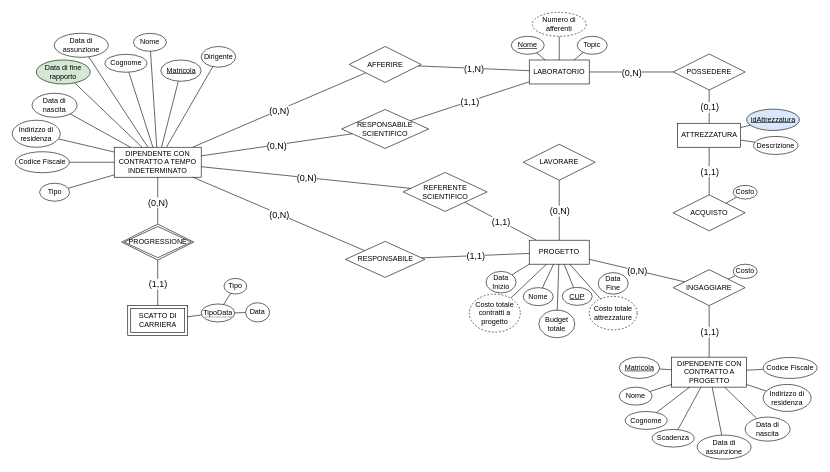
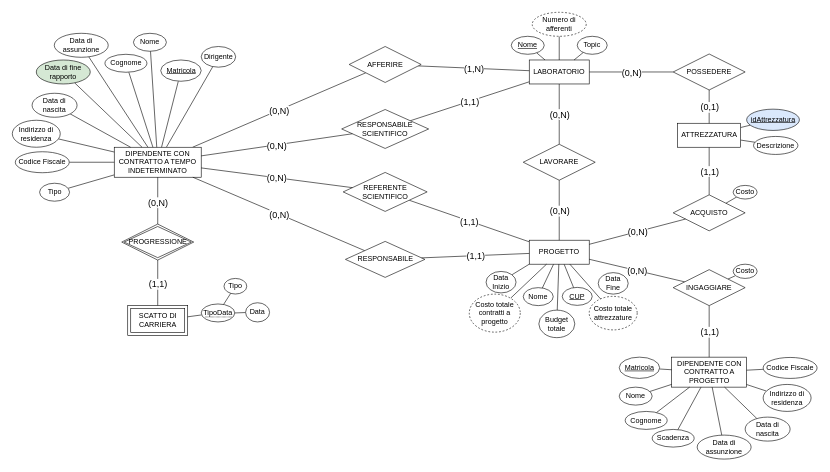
  <mxCell id="0" />
  <mxCell id="1" parent="0" />
  <mxCell id="2" style="rounded=0;orthogonalLoop=1;jettySize=auto;html=1;endArrow=none;endFill=0;" parent="1" source="6" target="27" edge="1"><mxGeometry relative="1" as="geometry"><mxPoint x="522.941" y="393.971" as="targetPoint" /></mxGeometry></mxCell>
  <mxCell id="3" value="(0,N)" style="edgeLabel;html=1;align=center;verticalAlign=middle;resizable=0;points=[];fontSize=15;" parent="2" vertex="1" connectable="0"><mxGeometry relative="1" as="geometry"><mxPoint as="offset" /></mxGeometry></mxCell>
  <mxCell id="4" style="rounded=0;orthogonalLoop=1;jettySize=auto;html=1;endArrow=none;endFill=0;" parent="1" source="6" target="106" edge="1"><mxGeometry relative="1" as="geometry" /></mxCell>
  <mxCell id="5" style="edgeStyle=none;rounded=0;orthogonalLoop=1;jettySize=auto;html=1;endArrow=none;endFill=0;" parent="1" source="6" target="107" edge="1"><mxGeometry relative="1" as="geometry" /></mxCell>
  <mxCell id="6" value="DIPENDENTE CON CONTRATTO A TEMPO INDETERMINATO" style="whiteSpace=wrap;html=1;align=center;" parent="1" vertex="1"><mxGeometry x="190" y="245" width="145" height="50" as="geometry" /></mxCell>
  <mxCell id="7" style="rounded=0;orthogonalLoop=1;jettySize=auto;html=1;endArrow=none;endFill=0;" parent="1" source="12" target="57" edge="1"><mxGeometry relative="1" as="geometry" /></mxCell>
  <mxCell id="8" value="(0,N)" style="edgeLabel;html=1;align=center;verticalAlign=middle;resizable=0;points=[];fontSize=15;" parent="7" vertex="1" connectable="0"><mxGeometry relative="1" as="geometry"><mxPoint as="offset" /></mxGeometry></mxCell>
  <mxCell id="9" style="edgeStyle=none;rounded=0;orthogonalLoop=1;jettySize=auto;html=1;endArrow=none;endFill=0;" parent="1" source="12" target="108" edge="1"><mxGeometry relative="1" as="geometry" /></mxCell>
+ <mxCell id="10" style="edgeStyle=none;rounded=0;orthogonalLoop=1;jettySize=auto;html=1;endArrow=none;endFill=0;" parent="1" source="12" target="42" edge="1"><mxGeometry relative="1" as="geometry" /></mxCell>
+ <mxCell id="11" value="(0,N)" style="edgeLabel;html=1;align=center;verticalAlign=middle;resizable=0;points=[];fontSize=15;" parent="10" vertex="1" connectable="0"><mxGeometry relative="1" as="geometry"><mxPoint as="offset" /></mxGeometry></mxCell>
  <mxCell id="12" value="LABORATORIO" style="whiteSpace=wrap;html=1;align=center;" parent="1" vertex="1"><mxGeometry x="882" y="99.5" width="100" height="40" as="geometry" /></mxCell>
  <mxCell id="13" style="rounded=0;orthogonalLoop=1;jettySize=auto;html=1;endArrow=none;endFill=0;" parent="1" source="17" target="32" edge="1"><mxGeometry relative="1" as="geometry" /></mxCell>
  <mxCell id="14" value="(1,1)" style="edgeLabel;html=1;align=center;verticalAlign=middle;resizable=0;points=[];fontSize=15;" parent="13" vertex="1" connectable="0"><mxGeometry relative="1" as="geometry"><mxPoint as="offset" /></mxGeometry></mxCell>
  <mxCell id="15" style="edgeStyle=none;rounded=0;orthogonalLoop=1;jettySize=auto;html=1;endArrow=none;endFill=0;" parent="1" source="17" target="66" edge="1"><mxGeometry relative="1" as="geometry"><mxPoint x="969.387" y="420.312" as="targetPoint" /></mxGeometry></mxCell>
  <mxCell id="16" style="edgeStyle=none;rounded=0;orthogonalLoop=1;jettySize=auto;html=1;endArrow=none;endFill=0;" parent="1" source="17" target="28" edge="1"><mxGeometry relative="1" as="geometry" /></mxCell>
  <mxCell id="17" value="PROGETTO" style="whiteSpace=wrap;html=1;align=center;" parent="1" vertex="1"><mxGeometry x="882" y="400" width="100" height="40" as="geometry" /></mxCell>
  <mxCell id="18" style="edgeStyle=none;rounded=0;orthogonalLoop=1;jettySize=auto;html=1;endArrow=none;endFill=0;" parent="1" source="19" target="12" edge="1"><mxGeometry relative="1" as="geometry" /></mxCell>
  <mxCell id="19" value="Topic" style="ellipse;whiteSpace=wrap;html=1;align=center;" parent="1" vertex="1"><mxGeometry x="962" y="60" width="50" height="30" as="geometry" /></mxCell>
  <mxCell id="20" style="rounded=0;orthogonalLoop=1;jettySize=auto;html=1;endArrow=none;endFill=0;" parent="1" source="22" target="12" edge="1"><mxGeometry relative="1" as="geometry" /></mxCell>
  <mxCell id="21" value="(1,1)" style="edgeLabel;html=1;align=center;verticalAlign=middle;resizable=0;points=[];fontSize=15;" parent="20" vertex="1" connectable="0"><mxGeometry relative="1" as="geometry"><mxPoint as="offset" /></mxGeometry></mxCell>
  <mxCell id="22" value="RESPONSABILE&lt;br&gt;SCIENTIFICO" style="shape=rhombus;perimeter=rhombusPerimeter;whiteSpace=wrap;html=1;align=center;" parent="1" vertex="1"><mxGeometry x="569.25" y="182.05" width="145" height="64.95" as="geometry" /></mxCell>
  <mxCell id="23" style="edgeStyle=none;rounded=0;orthogonalLoop=1;jettySize=auto;html=1;endArrow=none;endFill=0;" parent="1" source="6" target="22" edge="1"><mxGeometry relative="1" as="geometry"><mxPoint x="1000" y="373" as="targetPoint" /><mxPoint x="550" y="267.197" as="sourcePoint" /></mxGeometry></mxCell>
  <mxCell id="24" value="&lt;font style=&quot;font-size: 15px;&quot;&gt;(0,N)&lt;/font&gt;" style="edgeLabel;html=1;align=center;verticalAlign=middle;resizable=0;points=[];fontSize=9;" parent="23" vertex="1" connectable="0"><mxGeometry relative="1" as="geometry"><mxPoint as="offset" /></mxGeometry></mxCell>
  <mxCell id="25" style="rounded=0;orthogonalLoop=1;jettySize=auto;html=1;endArrow=none;endFill=0;" parent="1" source="27" target="12" edge="1"><mxGeometry relative="1" as="geometry"><mxPoint x="1048" y="310" as="sourcePoint" /></mxGeometry></mxCell>
  <mxCell id="26" value="(1,N)" style="edgeLabel;html=1;align=center;verticalAlign=middle;resizable=0;points=[];fontSize=15;" parent="25" vertex="1" connectable="0"><mxGeometry relative="1" as="geometry"><mxPoint as="offset" /></mxGeometry></mxCell>
  <mxCell id="27" value="AFFERIRE" style="shape=rhombus;perimeter=rhombusPerimeter;whiteSpace=wrap;html=1;align=center;" parent="1" vertex="1"><mxGeometry x="581.75" y="77" width="120" height="60" as="geometry" /></mxCell>
  <mxCell id="28" value="Nome" style="ellipse;whiteSpace=wrap;html=1;align=center;" parent="1" vertex="1"><mxGeometry x="872" y="479.12" width="50" height="30" as="geometry" /></mxCell>
  <mxCell id="29" style="rounded=0;orthogonalLoop=1;jettySize=auto;html=1;endArrow=none;endFill=0;" parent="1" source="31" target="6" edge="1"><mxGeometry relative="1" as="geometry"><mxPoint x="25" y="608.25" as="targetPoint" /></mxGeometry></mxCell>
  <mxCell id="30" value="(0,N)" style="edgeLabel;html=1;align=center;verticalAlign=middle;resizable=0;points=[];fontSize=15;" parent="29" vertex="1" connectable="0"><mxGeometry relative="1" as="geometry"><mxPoint as="offset" /></mxGeometry></mxCell>
  <mxCell id="31" value="RESPONSABILE" style="shape=rhombus;perimeter=rhombusPerimeter;whiteSpace=wrap;html=1;align=center;" parent="1" vertex="1"><mxGeometry x="575.5" y="402" width="132.5" height="60" as="geometry" /></mxCell>
- <mxCell id="32" value="REFERENTE SCIENTIFICO" style="shape=rhombus;perimeter=rhombusPerimeter;whiteSpace=wrap;html=1;align=center;" parent="1" vertex="1"><mxGeometry x="671.75" y="287" width="140" height="65" as="geometry" /></mxCell>
+ <mxCell id="32" value="REFERENTE SCIENTIFICO" style="shape=rhombus;perimeter=rhombusPerimeter;whiteSpace=wrap;html=1;align=center;" parent="1" vertex="1"><mxGeometry x="571.75" y="287" width="140" height="65" as="geometry" /></mxCell>
  <mxCell id="33" style="rounded=0;orthogonalLoop=1;jettySize=auto;html=1;endArrow=none;endFill=0;" parent="1" source="6" target="32" edge="1"><mxGeometry relative="1" as="geometry"><mxPoint x="639.327" y="418.25" as="sourcePoint" /></mxGeometry></mxCell>
  <mxCell id="34" value="(0,N)" style="edgeLabel;html=1;align=center;verticalAlign=middle;resizable=0;points=[];fontSize=15;" parent="33" vertex="1" connectable="0"><mxGeometry relative="1" as="geometry"><mxPoint as="offset" /></mxGeometry></mxCell>
  <mxCell id="35" style="edgeStyle=none;rounded=0;orthogonalLoop=1;jettySize=auto;html=1;endArrow=none;endFill=0;" parent="1" edge="1"><mxGeometry relative="1" as="geometry"><mxPoint x="1182" y="245" as="targetPoint" /><mxPoint x="1182" y="324.38" as="sourcePoint" /></mxGeometry></mxCell>
  <mxCell id="36" value="(1,1)" style="edgeLabel;html=1;align=center;verticalAlign=middle;resizable=0;points=[];fontSize=15;" parent="35" vertex="1" connectable="0"><mxGeometry relative="1" as="geometry"><mxPoint as="offset" /></mxGeometry></mxCell>
  <mxCell id="37" value="ACQUISTO" style="shape=rhombus;perimeter=rhombusPerimeter;whiteSpace=wrap;html=1;align=center;" parent="1" vertex="1"><mxGeometry x="1122" y="324.38" width="120" height="60" as="geometry" /></mxCell>
  <mxCell id="38" style="rounded=0;orthogonalLoop=1;jettySize=auto;html=1;endArrow=none;endFill=0;" parent="1" source="39" target="12" edge="1"><mxGeometry relative="1" as="geometry" /></mxCell>
  <mxCell id="39" value="Numero di afferenti" style="ellipse;whiteSpace=wrap;html=1;align=center;dashed=1;" parent="1" vertex="1"><mxGeometry x="887" y="20" width="90" height="40" as="geometry" /></mxCell>
  <mxCell id="40" style="edgeStyle=none;rounded=0;orthogonalLoop=1;jettySize=auto;html=1;endArrow=none;endFill=0;" parent="1" source="42" target="17" edge="1"><mxGeometry relative="1" as="geometry" /></mxCell>
  <mxCell id="41" value="(0,N)" style="edgeLabel;html=1;align=center;verticalAlign=middle;resizable=0;points=[];fontSize=15;" parent="40" vertex="1" connectable="0"><mxGeometry relative="1" as="geometry"><mxPoint as="offset" /></mxGeometry></mxCell>
  <mxCell id="42" value="LAVORARE" style="shape=rhombus;perimeter=rhombusPerimeter;whiteSpace=wrap;html=1;align=center;" parent="1" vertex="1"><mxGeometry x="872" y="240" width="120" height="60" as="geometry" /></mxCell>
+ <mxCell id="43" style="edgeStyle=none;rounded=0;orthogonalLoop=1;jettySize=auto;html=1;endArrow=none;endFill=0;" parent="1" source="17" target="37" edge="1"><mxGeometry relative="1" as="geometry"><mxPoint x="1567.417" y="405" as="sourcePoint" /></mxGeometry></mxCell>
+ <mxCell id="44" value="(0,N)" style="edgeLabel;html=1;align=center;verticalAlign=middle;resizable=0;points=[];fontSize=15;" parent="43" vertex="1" connectable="0"><mxGeometry relative="1" as="geometry"><mxPoint as="offset" /></mxGeometry></mxCell>
  <mxCell id="45" style="edgeStyle=none;rounded=0;orthogonalLoop=1;jettySize=auto;html=1;endArrow=none;endFill=0;" parent="1" source="47" target="87" edge="1"><mxGeometry relative="1" as="geometry" /></mxCell>
  <mxCell id="46" style="rounded=0;orthogonalLoop=1;jettySize=auto;html=1;endArrow=none;endFill=0;" parent="1" source="47" target="112" edge="1"><mxGeometry relative="1" as="geometry"><mxPoint x="1250.746" y="201.467" as="targetPoint" /></mxGeometry></mxCell>
  <mxCell id="47" value="ATTREZZATURA" style="whiteSpace=wrap;html=1;align=center;" parent="1" vertex="1"><mxGeometry x="1129.5" y="205" width="105" height="40" as="geometry" /></mxCell>
  <mxCell id="48" style="edgeStyle=none;rounded=0;orthogonalLoop=1;jettySize=auto;html=1;endArrow=none;endFill=0;" parent="1" source="49" target="6" edge="1"><mxGeometry relative="1" as="geometry" /></mxCell>
  <mxCell id="49" value="PROGRESSIONE" style="shape=rhombus;double=1;perimeter=rhombusPerimeter;whiteSpace=wrap;html=1;align=center;" parent="1" vertex="1"><mxGeometry x="202.5" y="373.13" width="120" height="60" as="geometry" /></mxCell>
  <mxCell id="50" style="edgeStyle=none;rounded=0;orthogonalLoop=1;jettySize=auto;html=1;endArrow=none;endFill=0;" parent="1" source="53" target="49" edge="1"><mxGeometry relative="1" as="geometry"><mxPoint x="-302.25" y="523" as="targetPoint" /></mxGeometry></mxCell>
  <mxCell id="51" style="edgeStyle=none;rounded=0;orthogonalLoop=1;jettySize=auto;html=1;endArrow=none;endFill=0;" parent="1" source="114" target="116" edge="1"><mxGeometry relative="1" as="geometry"><mxPoint x="390.41" y="581.139" as="targetPoint" /></mxGeometry></mxCell>
  <mxCell id="52" style="rounded=0;orthogonalLoop=1;jettySize=auto;html=1;endArrow=none;endFill=0;" parent="1" source="114" target="115" edge="1"><mxGeometry relative="1" as="geometry"><mxPoint x="341.906" y="524.844" as="targetPoint" /></mxGeometry></mxCell>
  <mxCell id="53" value="SCATTO DI CARRIERA" style="shape=ext;margin=3;double=1;whiteSpace=wrap;html=1;align=center;" parent="1" vertex="1"><mxGeometry x="212.5" y="509.12" width="100" height="50" as="geometry" /></mxCell>
  <mxCell id="54" value="Scadenza" style="ellipse;whiteSpace=wrap;html=1;align=center;" parent="1" vertex="1"><mxGeometry x="1087" y="715.5" width="70" height="29.5" as="geometry" /></mxCell>
  <mxCell id="55" style="edgeStyle=none;rounded=0;orthogonalLoop=1;jettySize=auto;html=1;endArrow=none;endFill=0;" parent="1" source="57" target="47" edge="1"><mxGeometry relative="1" as="geometry"><mxPoint x="1267" y="-345.75" as="sourcePoint" /></mxGeometry></mxCell>
  <mxCell id="56" value="(0,1)" style="edgeLabel;html=1;align=center;verticalAlign=middle;resizable=0;points=[];fontSize=15;" parent="55" vertex="1" connectable="0"><mxGeometry relative="1" as="geometry"><mxPoint as="offset" /></mxGeometry></mxCell>
  <mxCell id="57" value="POSSEDERE" style="shape=rhombus;perimeter=rhombusPerimeter;whiteSpace=wrap;html=1;align=center;" parent="1" vertex="1"><mxGeometry x="1122" y="89.5" width="120" height="60" as="geometry" /></mxCell>
  <mxCell id="58" style="edgeStyle=none;rounded=0;orthogonalLoop=1;jettySize=auto;html=1;endArrow=none;endFill=0;" parent="1" source="59" target="17" edge="1"><mxGeometry relative="1" as="geometry" /></mxCell>
  <mxCell id="59" value="Budget totale" style="ellipse;whiteSpace=wrap;html=1;align=center;" parent="1" vertex="1"><mxGeometry x="898" y="516.63" width="60" height="45.88" as="geometry" /></mxCell>
  <mxCell id="60" style="edgeStyle=none;rounded=0;orthogonalLoop=1;jettySize=auto;html=1;endArrow=none;endFill=0;" parent="1" source="61" target="17" edge="1"><mxGeometry relative="1" as="geometry" /></mxCell>
  <mxCell id="61" value="Costo totale attrezzature" style="ellipse;whiteSpace=wrap;html=1;align=center;dashed=1;" parent="1" vertex="1"><mxGeometry x="982" y="493.68" width="80" height="55.88" as="geometry" /></mxCell>
  <mxCell id="62" style="edgeStyle=none;rounded=0;orthogonalLoop=1;jettySize=auto;html=1;endArrow=none;endFill=0;" parent="1" source="63" target="17" edge="1"><mxGeometry relative="1" as="geometry" /></mxCell>
  <mxCell id="63" value="Costo totale contratti a progetto" style="ellipse;whiteSpace=wrap;html=1;align=center;dashed=1;" parent="1" vertex="1"><mxGeometry x="782" y="489.93" width="85" height="63.38" as="geometry" /></mxCell>
  <mxCell id="64" style="edgeStyle=none;rounded=0;orthogonalLoop=1;jettySize=auto;html=1;endArrow=none;endFill=0;" parent="1" source="65" target="37" edge="1"><mxGeometry relative="1" as="geometry" /></mxCell>
  <mxCell id="65" value="Costo" style="ellipse;whiteSpace=wrap;html=1;align=center;" parent="1" vertex="1"><mxGeometry x="1222" y="308.63" width="40" height="22.75" as="geometry" /></mxCell>
  <mxCell id="66" value="CUP" style="ellipse;whiteSpace=wrap;html=1;align=center;fontStyle=4;" parent="1" vertex="1"><mxGeometry x="937" y="478.68" width="50" height="30" as="geometry" /></mxCell>
  <mxCell id="67" style="rounded=0;orthogonalLoop=1;jettySize=auto;html=1;endArrow=none;endFill=0;" parent="1" source="68" target="54" edge="1"><mxGeometry relative="1" as="geometry" /></mxCell>
  <mxCell id="68" value="DIPENDENTE CON CONTRATTO A PROGETTO" style="whiteSpace=wrap;html=1;align=center;" parent="1" vertex="1"><mxGeometry x="1119.5" y="595" width="125" height="50" as="geometry" /></mxCell>
  <mxCell id="69" style="edgeStyle=none;rounded=0;orthogonalLoop=1;jettySize=auto;html=1;endArrow=none;endFill=0;" parent="1" source="80" target="68" edge="1"><mxGeometry relative="1" as="geometry"><mxPoint x="1002.086" y="-82.957" as="sourcePoint" /></mxGeometry></mxCell>
  <mxCell id="70" value="(1,1)" style="edgeLabel;html=1;align=center;verticalAlign=middle;resizable=0;points=[];fontSize=15;" parent="69" vertex="1" connectable="0"><mxGeometry relative="1" as="geometry"><mxPoint as="offset" /></mxGeometry></mxCell>
  <mxCell id="71" style="rounded=0;orthogonalLoop=1;jettySize=auto;html=1;endArrow=none;endFill=0;" parent="1" source="68" target="83" edge="1"><mxGeometry relative="1" as="geometry"><mxPoint x="1387" y="490.421" as="sourcePoint" /></mxGeometry></mxCell>
  <mxCell id="72" style="edgeStyle=none;rounded=0;orthogonalLoop=1;jettySize=auto;html=1;endArrow=none;endFill=0;" parent="1" source="68" target="84" edge="1"><mxGeometry relative="1" as="geometry"><mxPoint x="1387" y="468.845" as="sourcePoint" /></mxGeometry></mxCell>
  <mxCell id="73" style="edgeStyle=none;rounded=0;orthogonalLoop=1;jettySize=auto;html=1;endArrow=none;endFill=0;" parent="1" source="68" target="85" edge="1"><mxGeometry relative="1" as="geometry"><mxPoint x="1422.794" y="464.88" as="sourcePoint" /></mxGeometry></mxCell>
  <mxCell id="74" style="edgeStyle=none;rounded=0;orthogonalLoop=1;jettySize=auto;html=1;endArrow=none;endFill=0;" parent="1" source="68" target="111" edge="1"><mxGeometry relative="1" as="geometry"><mxPoint x="1486.384" y="464.88" as="sourcePoint" /><mxPoint x="1490.154" y="542.299" as="targetPoint" /></mxGeometry></mxCell>
  <mxCell id="75" style="rounded=0;orthogonalLoop=1;jettySize=auto;html=1;fontSize=12;endArrow=none;endFill=0;" parent="1" source="6" target="90" edge="1"><mxGeometry relative="1" as="geometry" /></mxCell>
  <mxCell id="76" style="rounded=0;orthogonalLoop=1;jettySize=auto;html=1;endArrow=none;endFill=0;" parent="1" source="68" target="91" edge="1"><mxGeometry relative="1" as="geometry"><mxPoint x="1479.175" y="504.88" as="sourcePoint" /></mxGeometry></mxCell>
  <mxCell id="77" style="rounded=0;orthogonalLoop=1;jettySize=auto;html=1;endArrow=none;endFill=0;" parent="1" source="80" target="17" edge="1"><mxGeometry relative="1" as="geometry"><mxPoint x="1598.667" y="405" as="targetPoint" /></mxGeometry></mxCell>
  <mxCell id="78" value="(0,N)" style="edgeLabel;html=1;align=center;verticalAlign=middle;resizable=0;points=[];fontSize=15;labelPosition=center;verticalLabelPosition=middle;" parent="77" vertex="1" connectable="0"><mxGeometry relative="1" as="geometry"><mxPoint as="offset" /></mxGeometry></mxCell>
  <mxCell id="79" style="edgeStyle=none;rounded=0;orthogonalLoop=1;jettySize=auto;html=1;endArrow=none;endFill=0;" parent="1" source="80" target="86" edge="1"><mxGeometry relative="1" as="geometry" /></mxCell>
  <mxCell id="80" value="INGAGGIARE" style="shape=rhombus;perimeter=rhombusPerimeter;whiteSpace=wrap;html=1;align=center;" parent="1" vertex="1"><mxGeometry x="1122" y="449.12" width="120" height="60" as="geometry" /></mxCell>
  <mxCell id="81" style="rounded=0;orthogonalLoop=1;jettySize=auto;html=1;fontSize=12;endArrow=none;endFill=0;" parent="1" source="68" target="89" edge="1"><mxGeometry relative="1" as="geometry"><mxPoint x="1487" y="486.078" as="sourcePoint" /></mxGeometry></mxCell>
  <mxCell id="82" style="edgeStyle=none;rounded=0;orthogonalLoop=1;jettySize=auto;html=1;fontSize=12;endArrow=none;endFill=0;" parent="1" source="68" target="88" edge="1"><mxGeometry relative="1" as="geometry"><mxPoint x="1452.98" y="464.88" as="sourcePoint" /></mxGeometry></mxCell>
  <mxCell id="83" value="Matricola" style="ellipse;whiteSpace=wrap;html=1;align=center;fontStyle=4;" parent="1" vertex="1"><mxGeometry x="1032" y="595" width="67.5" height="35.5" as="geometry" /></mxCell>
  <mxCell id="84" value="Nome" style="ellipse;whiteSpace=wrap;html=1;align=center;" parent="1" vertex="1"><mxGeometry x="1032" y="645" width="55" height="30" as="geometry" /></mxCell>
  <mxCell id="85" value="Cognome" style="ellipse;whiteSpace=wrap;html=1;align=center;" parent="1" vertex="1"><mxGeometry x="1042" y="685.5" width="70" height="30" as="geometry" /></mxCell>
  <mxCell id="86" value="Costo" style="ellipse;whiteSpace=wrap;html=1;align=center;" parent="1" vertex="1"><mxGeometry x="1222" y="440" width="40" height="23.75" as="geometry" /></mxCell>
  <mxCell id="87" value="Descrizione" style="ellipse;whiteSpace=wrap;html=1;align=center;" parent="1" vertex="1"><mxGeometry x="1256" y="227" width="74" height="30" as="geometry" /></mxCell>
  <mxCell id="88" value="Codice Fiscale" style="ellipse;whiteSpace=wrap;html=1;align=center;" parent="1" vertex="1"><mxGeometry x="1272" y="595.5" width="90" height="35" as="geometry" /></mxCell>
  <mxCell id="89" value="Data di assunzione" style="ellipse;whiteSpace=wrap;html=1;align=center;" parent="1" vertex="1"><mxGeometry x="1162" y="725" width="90" height="40" as="geometry" /></mxCell>
  <mxCell id="90" value="Data di fine rapporto" style="ellipse;whiteSpace=wrap;html=1;align=center;labelBackgroundColor=none;fontSize=12;fillColor=#d5e8d4;" parent="1" vertex="1"><mxGeometry x="60" y="99.5" width="90" height="40" as="geometry" /></mxCell>
  <mxCell id="91" value="Data di nascita" style="ellipse;whiteSpace=wrap;html=1;align=center;" parent="1" vertex="1"><mxGeometry x="1242" y="695" width="75" height="40" as="geometry" /></mxCell>
  <mxCell id="92" style="rounded=0;orthogonalLoop=1;jettySize=auto;html=1;endArrow=none;endFill=0;" parent="1" source="6" target="99" edge="1"><mxGeometry relative="1" as="geometry"><mxPoint x="429" y="389.371" as="sourcePoint" /></mxGeometry></mxCell>
  <mxCell id="93" style="edgeStyle=none;rounded=0;orthogonalLoop=1;jettySize=auto;html=1;endArrow=none;endFill=0;" parent="1" source="6" target="100" edge="1"><mxGeometry relative="1" as="geometry"><mxPoint x="429" y="367.804" as="sourcePoint" /></mxGeometry></mxCell>
  <mxCell id="94" style="edgeStyle=none;rounded=0;orthogonalLoop=1;jettySize=auto;html=1;endArrow=none;endFill=0;" parent="1" source="6" target="101" edge="1"><mxGeometry relative="1" as="geometry"><mxPoint x="141.5" y="184.132" as="sourcePoint" /></mxGeometry></mxCell>
  <mxCell id="95" style="edgeStyle=none;rounded=0;orthogonalLoop=1;jettySize=auto;html=1;endArrow=none;endFill=0;" parent="1" source="6" target="102" edge="1"><mxGeometry relative="1" as="geometry"><mxPoint x="141.5" y="189.757" as="sourcePoint" /></mxGeometry></mxCell>
  <mxCell id="96" style="rounded=0;orthogonalLoop=1;jettySize=auto;html=1;endArrow=none;endFill=0;" parent="1" source="6" target="105" edge="1"><mxGeometry relative="1" as="geometry"><mxPoint x="124.808" y="203.5" as="sourcePoint" /></mxGeometry></mxCell>
  <mxCell id="97" style="rounded=0;orthogonalLoop=1;jettySize=auto;html=1;fontSize=12;endArrow=none;endFill=0;" parent="1" source="6" target="104" edge="1"><mxGeometry relative="1" as="geometry"><mxPoint x="141.5" y="198.316" as="sourcePoint" /></mxGeometry></mxCell>
  <mxCell id="98" style="edgeStyle=none;rounded=0;orthogonalLoop=1;jettySize=auto;html=1;fontSize=12;endArrow=none;endFill=0;" parent="1" source="6" target="103" edge="1"><mxGeometry relative="1" as="geometry"><mxPoint x="141.5" y="182.354" as="sourcePoint" /></mxGeometry></mxCell>
  <mxCell id="99" value="Matricola" style="ellipse;whiteSpace=wrap;html=1;align=center;fontStyle=4;" parent="1" vertex="1"><mxGeometry x="267.5" y="99.5" width="67.5" height="35.5" as="geometry" /></mxCell>
  <mxCell id="100" value="Nome" style="ellipse;whiteSpace=wrap;html=1;align=center;" parent="1" vertex="1"><mxGeometry x="222" y="55" width="55" height="30" as="geometry" /></mxCell>
  <mxCell id="101" value="Cognome" style="ellipse;whiteSpace=wrap;html=1;align=center;" parent="1" vertex="1"><mxGeometry x="174.5" y="90" width="70" height="30" as="geometry" /></mxCell>
  <mxCell id="102" value="Indirizzo di residenza" style="ellipse;whiteSpace=wrap;html=1;align=center;" parent="1" vertex="1"><mxGeometry x="20" y="200" width="80" height="45" as="geometry" /></mxCell>
  <mxCell id="103" value="Codice Fiscale" style="ellipse;whiteSpace=wrap;html=1;align=center;" parent="1" vertex="1"><mxGeometry x="25" y="252.5" width="90" height="35" as="geometry" /></mxCell>
  <mxCell id="104" value="Data di assunzione" style="ellipse;whiteSpace=wrap;html=1;align=center;" parent="1" vertex="1"><mxGeometry x="90" y="55" width="90" height="40" as="geometry" /></mxCell>
  <mxCell id="105" value="Data di nascita" style="ellipse;whiteSpace=wrap;html=1;align=center;" parent="1" vertex="1"><mxGeometry x="53" y="155" width="75" height="40" as="geometry" /></mxCell>
  <mxCell id="106" value="Tipo" style="ellipse;whiteSpace=wrap;html=1;align=center;" parent="1" vertex="1"><mxGeometry x="65.5" y="305" width="50" height="30" as="geometry" /></mxCell>
  <mxCell id="107" value="Dirigente" style="ellipse;whiteSpace=wrap;html=1;align=center;" parent="1" vertex="1"><mxGeometry x="335" y="77" width="57.5" height="34.5" as="geometry" /></mxCell>
  <mxCell id="108" value="Nome" style="ellipse;whiteSpace=wrap;html=1;align=center;fontStyle=4;" parent="1" vertex="1"><mxGeometry x="852" y="60" width="55" height="30" as="geometry" /></mxCell>
  <mxCell id="109" value="" style="rounded=0;orthogonalLoop=1;jettySize=auto;html=1;endArrow=none;endFill=0;" parent="1" source="17" target="31" edge="1"><mxGeometry relative="1" as="geometry"><mxPoint x="993" y="440" as="sourcePoint" /><mxPoint x="993" y="765" as="targetPoint" /></mxGeometry></mxCell>
  <mxCell id="110" value="(1,1)" style="edgeLabel;html=1;align=center;verticalAlign=middle;resizable=0;points=[];fontSize=15;" parent="109" vertex="1" connectable="0"><mxGeometry relative="1" as="geometry"><mxPoint as="offset" /></mxGeometry></mxCell>
  <mxCell id="111" value="Indirizzo di residenza" style="ellipse;whiteSpace=wrap;html=1;align=center;" parent="1" vertex="1"><mxGeometry x="1272" y="640.5" width="80" height="45" as="geometry" /></mxCell>
  <mxCell id="112" value="idAttrezzatura" style="ellipse;whiteSpace=wrap;html=1;align=center;fontStyle=4;fillColor=#dae8fc;" parent="1" vertex="1"><mxGeometry x="1244.5" y="181.5" width="88" height="35.5" as="geometry" /></mxCell>
  <mxCell id="113" style="rounded=0;orthogonalLoop=1;jettySize=auto;html=1;endArrow=none;endFill=0;" parent="1" source="114" target="53" edge="1"><mxGeometry relative="1" as="geometry" /></mxCell>
  <mxCell id="114" value="&lt;span style=&quot;border-bottom: 1px dotted&quot;&gt;TipoData&lt;/span&gt;" style="ellipse;whiteSpace=wrap;html=1;align=center;" parent="1" vertex="1"><mxGeometry x="335" y="506.32" width="56" height="30" as="geometry" /></mxCell>
  <mxCell id="115" value="Tipo" style="ellipse;whiteSpace=wrap;html=1;align=center;" parent="1" vertex="1"><mxGeometry x="373" y="463.75" width="38" height="26" as="geometry" /></mxCell>
  <mxCell id="116" value="Data" style="ellipse;whiteSpace=wrap;html=1;align=center;" parent="1" vertex="1"><mxGeometry x="409" y="504.32" width="40" height="32" as="geometry" /></mxCell>
  <mxCell id="117" style="rounded=0;orthogonalLoop=1;jettySize=auto;html=1;exitX=1;exitY=0;exitDx=0;exitDy=0;entryX=0;entryY=1;entryDx=0;entryDy=0;endArrow=none;endFill=0;" parent="1" source="118" target="17" edge="1"><mxGeometry relative="1" as="geometry" /></mxCell>
  <mxCell id="118" value="Data&lt;br&gt;Inizio" style="ellipse;whiteSpace=wrap;html=1;align=center;" parent="1" vertex="1"><mxGeometry x="810" y="452.06" width="50" height="35.88" as="geometry" /></mxCell>
  <mxCell id="119" value="Data&lt;br&gt;Fine" style="ellipse;whiteSpace=wrap;html=1;align=center;" parent="1" vertex="1"><mxGeometry x="997" y="454.05" width="50" height="35.88" as="geometry" /></mxCell>
  <mxCell id="120" value="(0,N)" style="edgeLabel;html=1;align=center;verticalAlign=middle;resizable=0;points=[];fontSize=15;" parent="1" vertex="1" connectable="0"><mxGeometry x="238" y="343" as="geometry"><mxPoint x="24" y="-7" as="offset" /></mxGeometry></mxCell>
  <mxCell id="121" value="(1,1)" style="edgeLabel;html=1;align=center;verticalAlign=middle;resizable=0;points=[];fontSize=15;" parent="1" vertex="1" connectable="0"><mxGeometry x="238" y="479.12" as="geometry"><mxPoint x="24" y="-7" as="offset" /></mxGeometry></mxCell>
